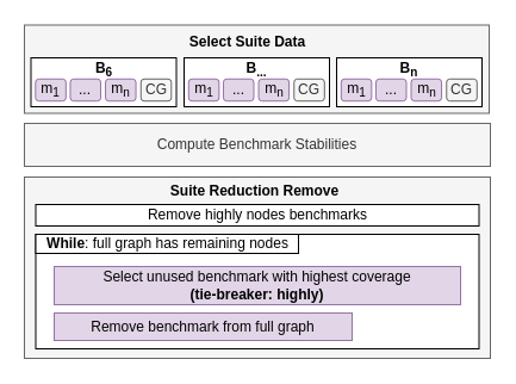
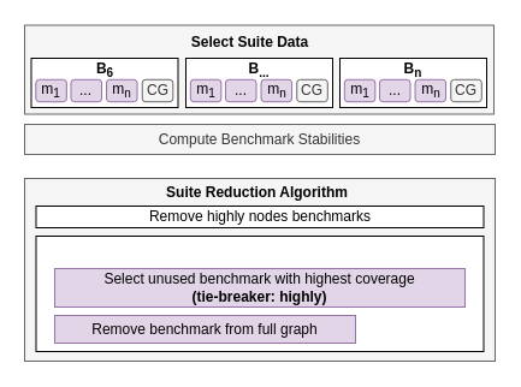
  <mxCell id="0" />
  <mxCell id="1" parent="0" />
  <mxCell id="2" value="" style="rounded=0;whiteSpace=wrap;html=1;fillColor=#f5f5f5;fontColor=#333333;strokeColor=#666666;" vertex="1" parent="1"><mxGeometry x="20" y="20.5" width="390" height="74" as="geometry" /></mxCell>
  <mxCell id="3" value="" style="group" vertex="1" connectable="0" parent="1"><mxGeometry x="25.5" y="48" width="122" height="41" as="geometry" /></mxCell>
  <mxCell id="4" value="" style="rounded=0;whiteSpace=wrap;html=1;" vertex="1" parent="3"><mxGeometry width="122" height="41" as="geometry" /></mxCell>
  <mxCell id="5" value="CG" style="rounded=1;whiteSpace=wrap;html=1;fillColor=#f5f5f5;fontColor=#333333;strokeColor=#666666;" vertex="1" parent="3"><mxGeometry x="92.263" y="17.767" width="25.544" height="18.45" as="geometry" /></mxCell>
  <mxCell id="6" value="&lt;b&gt;B&lt;sub&gt;6&lt;/sub&gt;&lt;/b&gt;" style="text;html=1;strokeColor=none;fillColor=none;align=center;verticalAlign=middle;whiteSpace=wrap;rounded=0;" vertex="1" parent="3"><mxGeometry x="38.125" width="45.75" height="20.5" as="geometry" /></mxCell>
  <mxCell id="7" value="m&lt;sub&gt;1&lt;/sub&gt;" style="rounded=1;whiteSpace=wrap;html=1;fillColor=#e1d5e7;strokeColor=#9673a6;" vertex="1" parent="3"><mxGeometry x="3.812" y="17.767" width="25.544" height="18.45" as="geometry" /></mxCell>
  <mxCell id="8" value="..." style="rounded=1;whiteSpace=wrap;html=1;fillColor=#e1d5e7;strokeColor=#9673a6;" vertex="1" parent="3"><mxGeometry x="32.978" y="17.767" width="25.544" height="18.45" as="geometry" /></mxCell>
  <mxCell id="9" value="m&lt;sub&gt;n&lt;/sub&gt;" style="rounded=1;whiteSpace=wrap;html=1;fillColor=#e1d5e7;strokeColor=#9673a6;" vertex="1" parent="3"><mxGeometry x="62.525" y="17.767" width="25.544" height="18.45" as="geometry" /></mxCell>
  <mxCell id="10" value="" style="group" vertex="1" connectable="0" parent="1"><mxGeometry x="154" y="48" width="122" height="41" as="geometry" /></mxCell>
  <mxCell id="11" value="" style="rounded=0;whiteSpace=wrap;html=1;" vertex="1" parent="10"><mxGeometry width="122" height="41" as="geometry" /></mxCell>
  <mxCell id="12" value="CG" style="rounded=1;whiteSpace=wrap;html=1;fillColor=#f5f5f5;fontColor=#333333;strokeColor=#666666;" vertex="1" parent="10"><mxGeometry x="92.263" y="17.767" width="25.544" height="18.45" as="geometry" /></mxCell>
  <mxCell id="13" value="&lt;b&gt;B&lt;sub&gt;...&lt;/sub&gt;&lt;/b&gt;" style="text;html=1;strokeColor=none;fillColor=none;align=center;verticalAlign=middle;whiteSpace=wrap;rounded=0;" vertex="1" parent="10"><mxGeometry x="38.125" width="45.75" height="20.5" as="geometry" /></mxCell>
  <mxCell id="14" value="m&lt;sub&gt;1&lt;/sub&gt;" style="rounded=1;whiteSpace=wrap;html=1;fillColor=#e1d5e7;strokeColor=#9673a6;" vertex="1" parent="10"><mxGeometry x="3.812" y="17.767" width="25.544" height="18.45" as="geometry" /></mxCell>
  <mxCell id="15" value="..." style="rounded=1;whiteSpace=wrap;html=1;fillColor=#e1d5e7;strokeColor=#9673a6;" vertex="1" parent="10"><mxGeometry x="32.978" y="17.767" width="25.544" height="18.45" as="geometry" /></mxCell>
  <mxCell id="16" value="m&lt;sub&gt;n&lt;/sub&gt;" style="rounded=1;whiteSpace=wrap;html=1;fillColor=#e1d5e7;strokeColor=#9673a6;" vertex="1" parent="10"><mxGeometry x="62.525" y="17.767" width="25.544" height="18.45" as="geometry" /></mxCell>
  <mxCell id="17" value="" style="group" vertex="1" connectable="0" parent="1"><mxGeometry x="282" y="48" width="122" height="41" as="geometry" /></mxCell>
  <mxCell id="18" value="" style="rounded=0;whiteSpace=wrap;html=1;" vertex="1" parent="17"><mxGeometry width="122" height="41" as="geometry" /></mxCell>
  <mxCell id="19" value="CG" style="rounded=1;whiteSpace=wrap;html=1;fillColor=#f5f5f5;fontColor=#333333;strokeColor=#666666;" vertex="1" parent="17"><mxGeometry x="92.263" y="17.767" width="25.544" height="18.45" as="geometry" /></mxCell>
  <mxCell id="20" value="&lt;b&gt;B&lt;sub&gt;n&lt;/sub&gt;&lt;/b&gt;" style="text;html=1;strokeColor=none;fillColor=none;align=center;verticalAlign=middle;whiteSpace=wrap;rounded=0;" vertex="1" parent="17"><mxGeometry x="38.125" width="45.75" height="20.5" as="geometry" /></mxCell>
  <mxCell id="21" value="m&lt;sub&gt;1&lt;/sub&gt;" style="rounded=1;whiteSpace=wrap;html=1;fillColor=#e1d5e7;strokeColor=#9673a6;" vertex="1" parent="17"><mxGeometry x="3.812" y="17.767" width="25.544" height="18.45" as="geometry" /></mxCell>
  <mxCell id="22" value="..." style="rounded=1;whiteSpace=wrap;html=1;fillColor=#e1d5e7;strokeColor=#9673a6;" vertex="1" parent="17"><mxGeometry x="32.978" y="17.767" width="25.544" height="18.45" as="geometry" /></mxCell>
  <mxCell id="23" value="m&lt;sub&gt;n&lt;/sub&gt;" style="rounded=1;whiteSpace=wrap;html=1;fillColor=#e1d5e7;strokeColor=#9673a6;" vertex="1" parent="17"><mxGeometry x="62.525" y="17.767" width="25.544" height="18.45" as="geometry" /></mxCell>
  <mxCell id="24" value="&lt;b&gt;Select Suite Data&lt;/b&gt;" style="text;html=1;strokeColor=none;fillColor=none;align=center;verticalAlign=middle;whiteSpace=wrap;rounded=0;" vertex="1" parent="1"><mxGeometry x="129" y="20" width="157" height="30" as="geometry" /></mxCell>
- <mxCell id="25" value="Compute Benchmark Stabilities" style="rounded=0;whiteSpace=wrap;html=1;fillColor=#f5f5f5;fontColor=#333333;strokeColor=#666666;" vertex="1" parent="1"><mxGeometry x="20" y="103" width="391" height="36" as="geometry" /></mxCell>
+ <mxCell id="25" value="Compute Benchmark Stabilities" style="rounded=0;whiteSpace=wrap;html=1;fillColor=#f5f5f5;fontColor=#333333;strokeColor=#666666;" vertex="1" parent="1"><mxGeometry x="20" y="103" width="391" height="25" as="geometry" /></mxCell>
  <mxCell id="26" value="" style="rounded=0;whiteSpace=wrap;html=1;fillColor=#f5f5f5;fontColor=#333333;strokeColor=#666666;" vertex="1" parent="1"><mxGeometry x="20" y="148" width="391" height="152" as="geometry" /></mxCell>
- <mxCell id="27" value="&lt;b&gt;Suite Reduction Remove&lt;br&gt;&lt;/b&gt;" style="text;html=1;strokeColor=none;fillColor=none;align=center;verticalAlign=middle;whiteSpace=wrap;rounded=0;" vertex="1" parent="1"><mxGeometry x="135" y="145" width="157" height="30" as="geometry" /></mxCell>
+ <mxCell id="27" value="&lt;b&gt;Suite Reduction Algorithm&lt;br&gt;&lt;/b&gt;" style="text;html=1;strokeColor=none;fillColor=none;align=center;verticalAlign=middle;whiteSpace=wrap;rounded=0;" vertex="1" parent="1"><mxGeometry x="135" y="145" width="157" height="30" as="geometry" /></mxCell>
  <mxCell id="28" value="Remove highly nodes benchmarks" style="rounded=0;whiteSpace=wrap;html=1;" vertex="1" parent="1"><mxGeometry x="29.5" y="171" width="372" height="18" as="geometry" /></mxCell>
  <mxCell id="29" value="" style="rounded=0;whiteSpace=wrap;html=1;" vertex="1" parent="1"><mxGeometry x="29.5" y="196" width="372" height="96" as="geometry" /></mxCell>
- <mxCell id="30" value="&lt;b&gt;While&lt;/b&gt;: full graph has remaining nodes" style="rounded=0;whiteSpace=wrap;html=1;" vertex="1" parent="1"><mxGeometry x="29.5" y="196" width="220.5" height="16" as="geometry" /></mxCell>
  <mxCell id="31" value="&lt;div&gt;Select unused benchmark with highest coverage&lt;/div&gt;&lt;div&gt;&lt;b&gt;(tie-breaker: highly)&lt;/b&gt;&lt;/div&gt;" style="rounded=0;whiteSpace=wrap;html=1;fillColor=#e1d5e7;strokeColor=#9673a6;" vertex="1" parent="1"><mxGeometry x="45" y="223" width="341" height="32" as="geometry" /></mxCell>
  <mxCell id="32" value="Remove benchmark from full graph" style="rounded=0;whiteSpace=wrap;html=1;fillColor=#e1d5e7;strokeColor=#9673a6;" vertex="1" parent="1"><mxGeometry x="45" y="262" width="250" height="23" as="geometry" /></mxCell>
